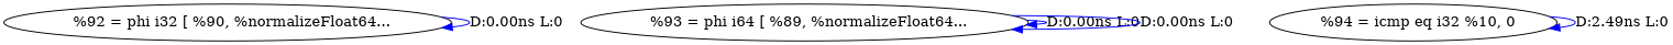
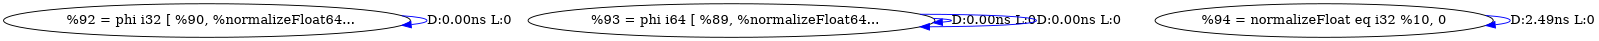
  digraph {
    edge [color=blue]
    n1 [label="  %92 = phi i32 [ %90, %normalizeFloat64..."]
    n2 [label="  %93 = phi i64 [ %89, %normalizeFloat64..."]
-   n3 [label="  %94 = icmp eq i32 %10, 0"]
+   n3 [label="%94 = normalizeFloat eq i32 %10, 0"]
    n1 -> n1 [label="D:0.00ns L:0"]
    n2 -> n2 [label="D:0.00ns L:0"]
    n2 -> n2 [label="D:0.00ns L:0"]
    n3 -> n3 [label="D:2.49ns L:0"]
  }
